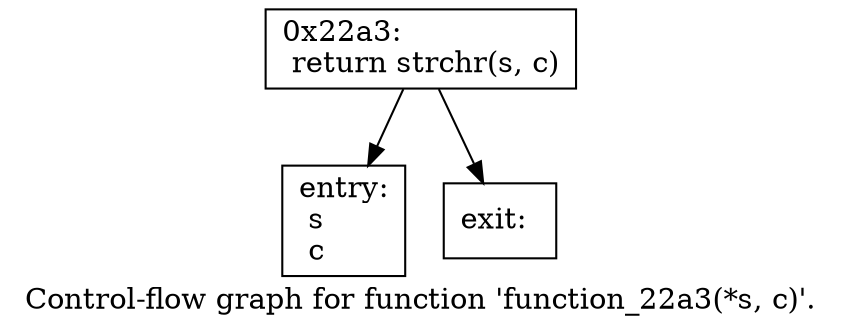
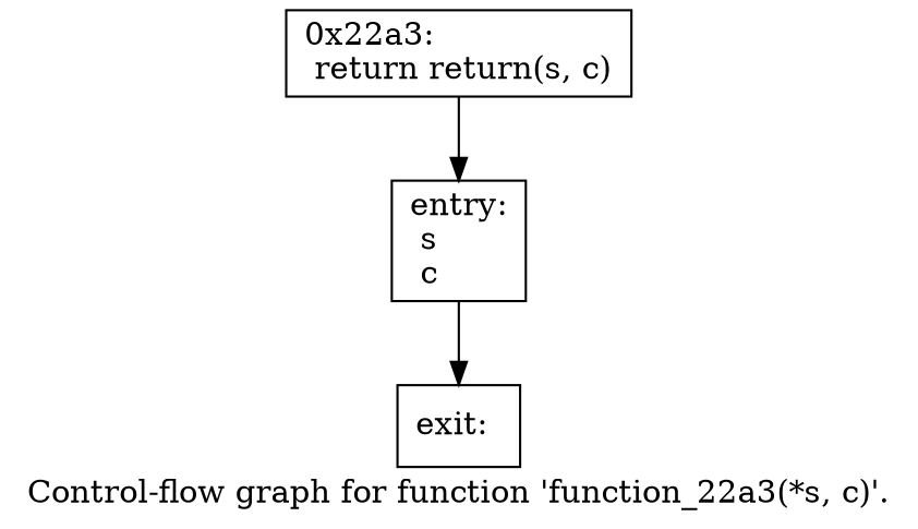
  digraph {
    label="Control-flow graph for function 'function_22a3(*s, c)'."
    node [shape=record]
    n1 [label="{entry:\l  s\l  c\l}"]
-   n2 [label="{0x22a3:\l  return strchr(s, c)\l}"]
+   n2 [label="{0x22a3:\l  return return(s, c)\l}"]
    n3 [label="{exit:\l}"]
    n2 -> n1
-   n2 -> n3
+   n1 -> n3
  }
